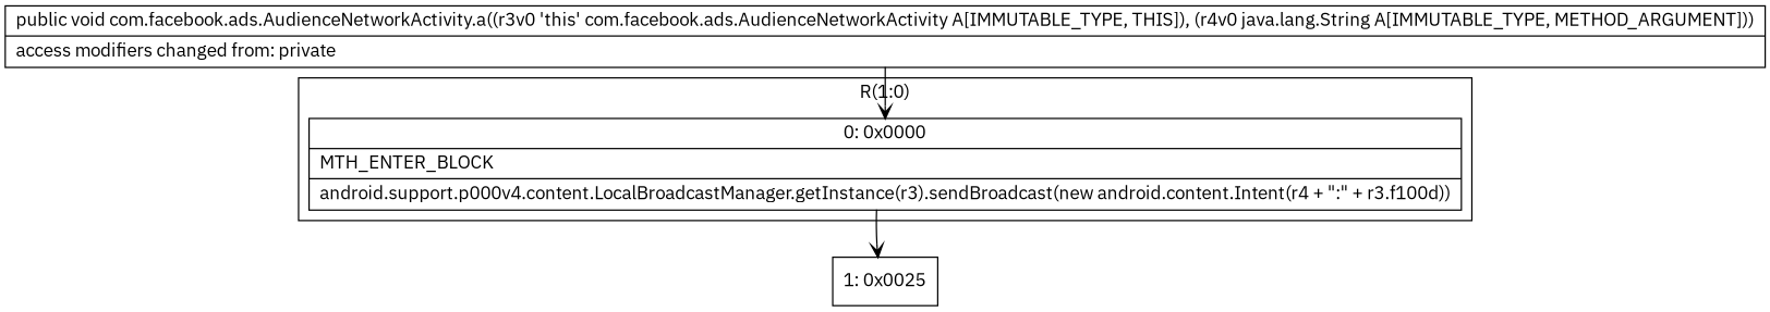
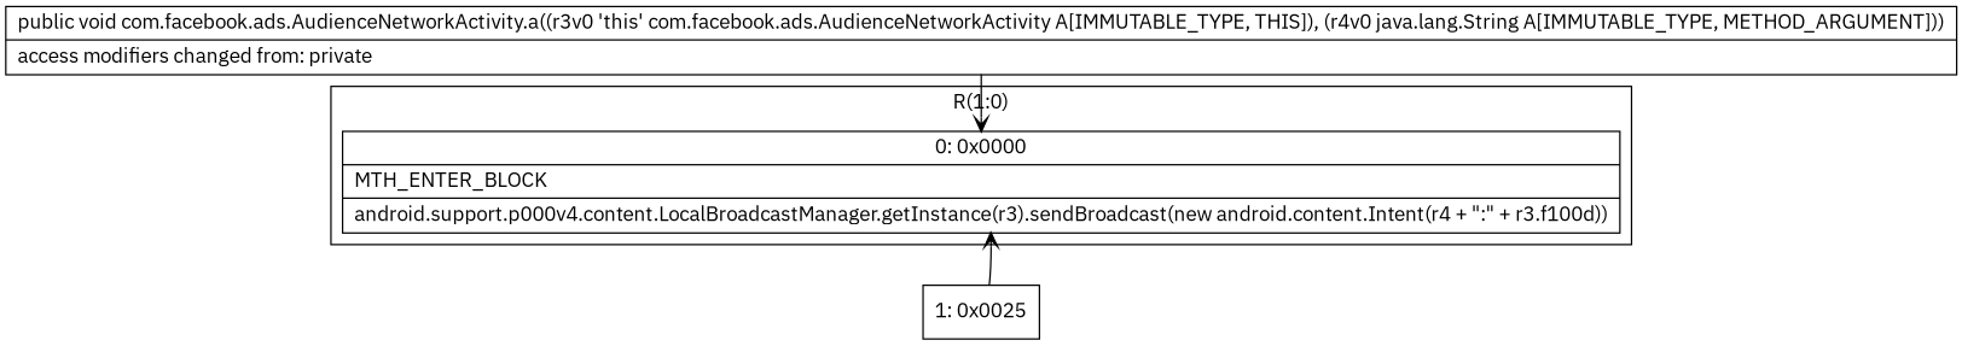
  digraph {
    fontname="IBM Plex Sans"
    node [color=black shape=record fontname="IBM Plex Sans"]
    edge [arrowhead=vee fontname="IBM Plex Sans"]
    n1 [label="{0\:\ 0x0000|MTH_ENTER_BLOCK\l|android.support.p000v4.content.LocalBroadcastManager.getInstance(r3).sendBroadcast(new android.content.Intent(r4 + \":\" + r3.f100d))\l}"]
    n2 [label="{1\:\ 0x0025}"]
    n3 [label="{public void com.facebook.ads.AudienceNetworkActivity.a((r3v0 'this' com.facebook.ads.AudienceNetworkActivity A[IMMUTABLE_TYPE, THIS]), (r4v0 java.lang.String A[IMMUTABLE_TYPE, METHOD_ARGUMENT]))  | access modifiers changed from: private\l}"]
    subgraph cluster_1 {
      label="R(1:0)"
      n1
    }
-   n1 -> n2
+   n2 -> n1
    n3 -> n1
  }
